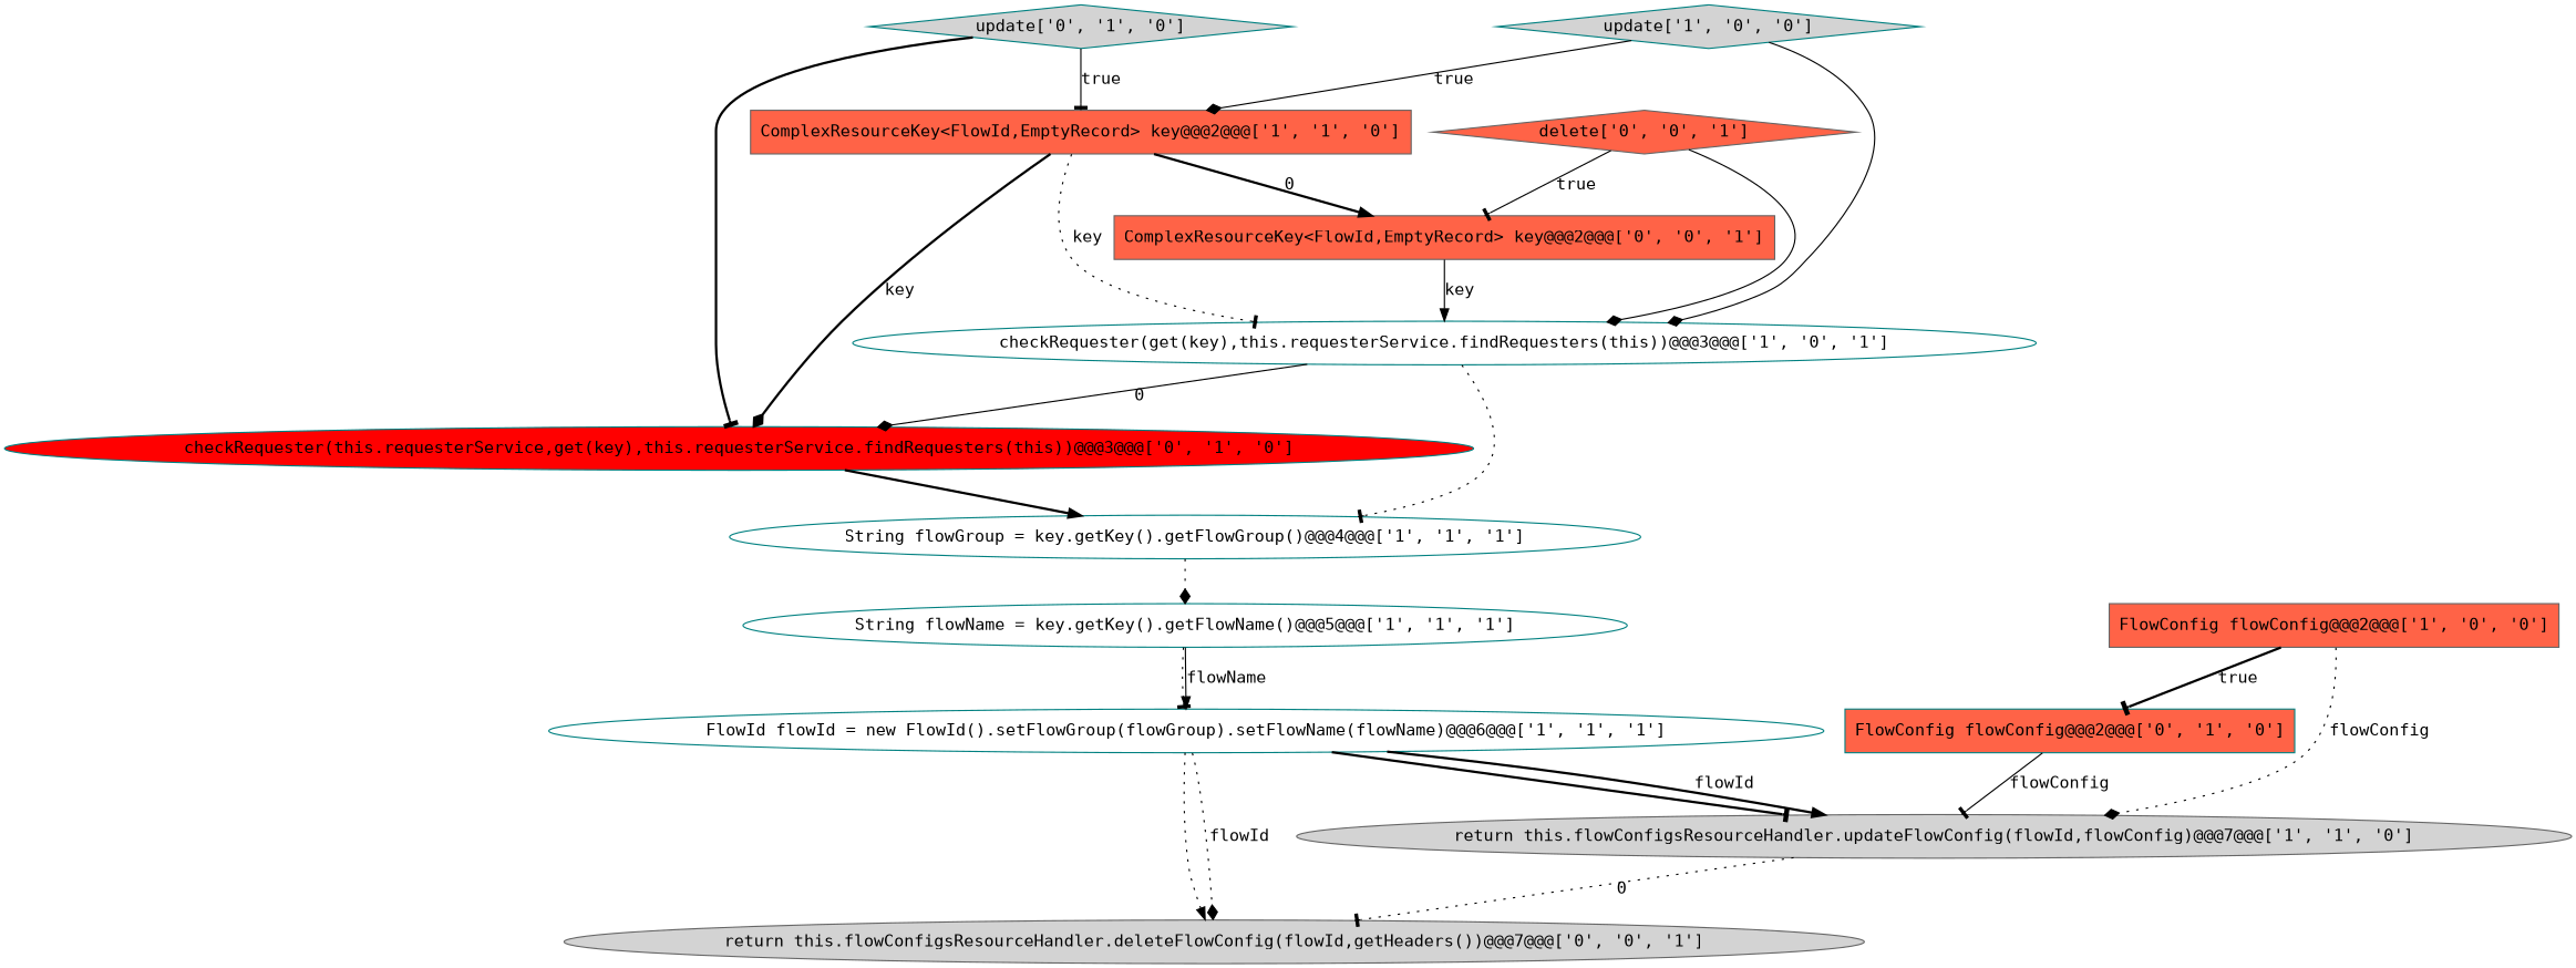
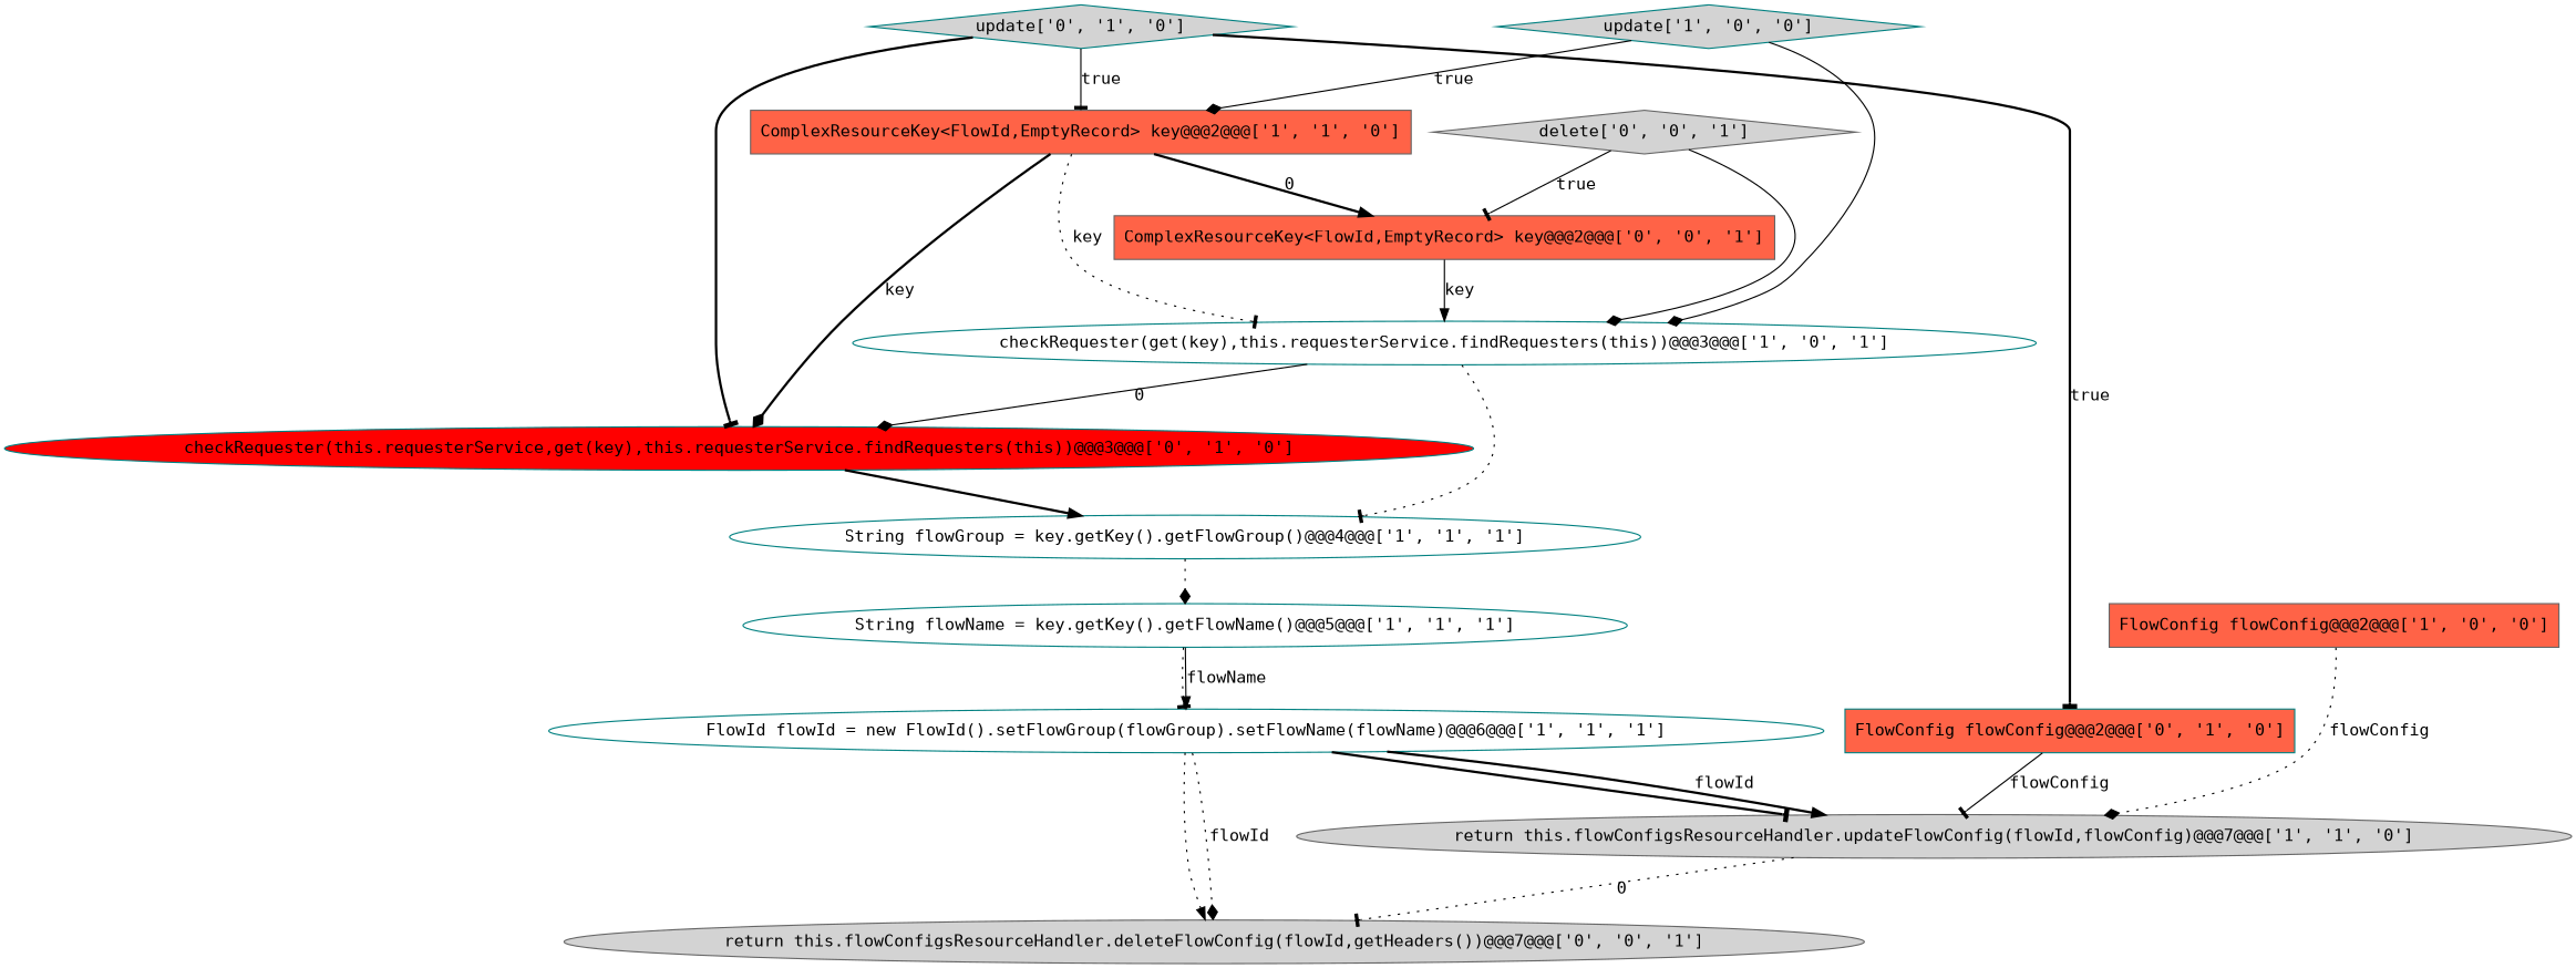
  digraph {
    fontname="DejaVu Sans Mono"
    node [color=teal fillcolor=lightgray fontname="DejaVu Sans Mono" shape=ellipse style=filled]
    edge [arrowhead=tee fontname="DejaVu Sans Mono" style=solid]
    n1 [fillcolor=white label="String flowName = key.getKey().getFlowName()@@@5@@@['1', '1', '1']"]
    n2 [fillcolor=white label="FlowId flowId = new FlowId().setFlowGroup(flowGroup).setFlowName(flowName)@@@6@@@['1', '1', '1']"]
    n3 [color=gray40 label="return this.flowConfigsResourceHandler.updateFlowConfig(flowId,flowConfig)@@@7@@@['1', '1', '0']"]
    n4 [color=gray40 label="return this.flowConfigsResourceHandler.deleteFlowConfig(flowId,getHeaders())@@@7@@@['0', '0', '1']"]
    n5 [label="update['0', '1', '0']" shape=diamond]
    n6 [fillcolor=tomato label="FlowConfig flowConfig@@@2@@@['0', '1', '0']" shape=box]
    n7 [color=gray40 fillcolor=tomato label="ComplexResourceKey<FlowId,EmptyRecord> key@@@2@@@['1', '1', '0']" shape=box]
    n8 [fillcolor=red label="checkRequester(this.requesterService,get(key),this.requesterService.findRequesters(this))@@@3@@@['0', '1', '0']"]
    n9 [color=gray40 fillcolor=tomato label="ComplexResourceKey<FlowId,EmptyRecord> key@@@2@@@['0', '0', '1']" shape=box]
    n10 [fillcolor=white label="checkRequester(get(key),this.requesterService.findRequesters(this))@@@3@@@['1', '0', '1']"]
    n11 [fillcolor=white label="String flowGroup = key.getKey().getFlowGroup()@@@4@@@['1', '1', '1']"]
-   n12 [color=gray40 fillcolor=tomato label="delete['0', '0', '1']" shape=diamond]
+   n12 [color=gray40 label="delete['0', '0', '1']" shape=diamond]
    n13 [color=gray40 fillcolor=tomato label="FlowConfig flowConfig@@@2@@@['1', '0', '0']" shape=box]
    n14 [label="update['1', '0', '0']" shape=diamond]
    n1 -> n2 [style=dotted]
    n1 -> n2 [arrowhead=normal label=flowName]
    n2 -> n3 [style=bold]
    n2 -> n3 [arrowhead=normal label=flowId style=bold]
    n2 -> n4 [arrowhead=normal style=dotted]
    n2 -> n4 [arrowhead=diamond label=flowId style=dotted]
    n3 -> n4 [label=0 style=dotted]
-   n13 -> n6 [label=true style=bold]
+   n5 -> n6 [label=true style=bold]
    n5 -> n7 [label=true]
    n5 -> n8 [style=bold]
    n6 -> n3 [label=flowConfig]
    n7 -> n8 [arrowhead=diamond label=key style=bold]
    n7 -> n9 [arrowhead=normal label=0 style=bold]
    n7 -> n10 [label=key style=dotted]
    n8 -> n11 [arrowhead=normal style=bold]
    n9 -> n10 [arrowhead=normal label=key]
    n10 -> n8 [arrowhead=diamond label=0]
    n10 -> n11 [style=dotted]
    n11 -> n1 [arrowhead=diamond style=dotted]
    n12 -> n9 [label=true]
    n12 -> n10 [arrowhead=diamond]
    n13 -> n3 [arrowhead=diamond label=flowConfig style=dotted]
    n14 -> n7 [arrowhead=diamond label=true]
    n14 -> n10 [arrowhead=diamond]
  }
